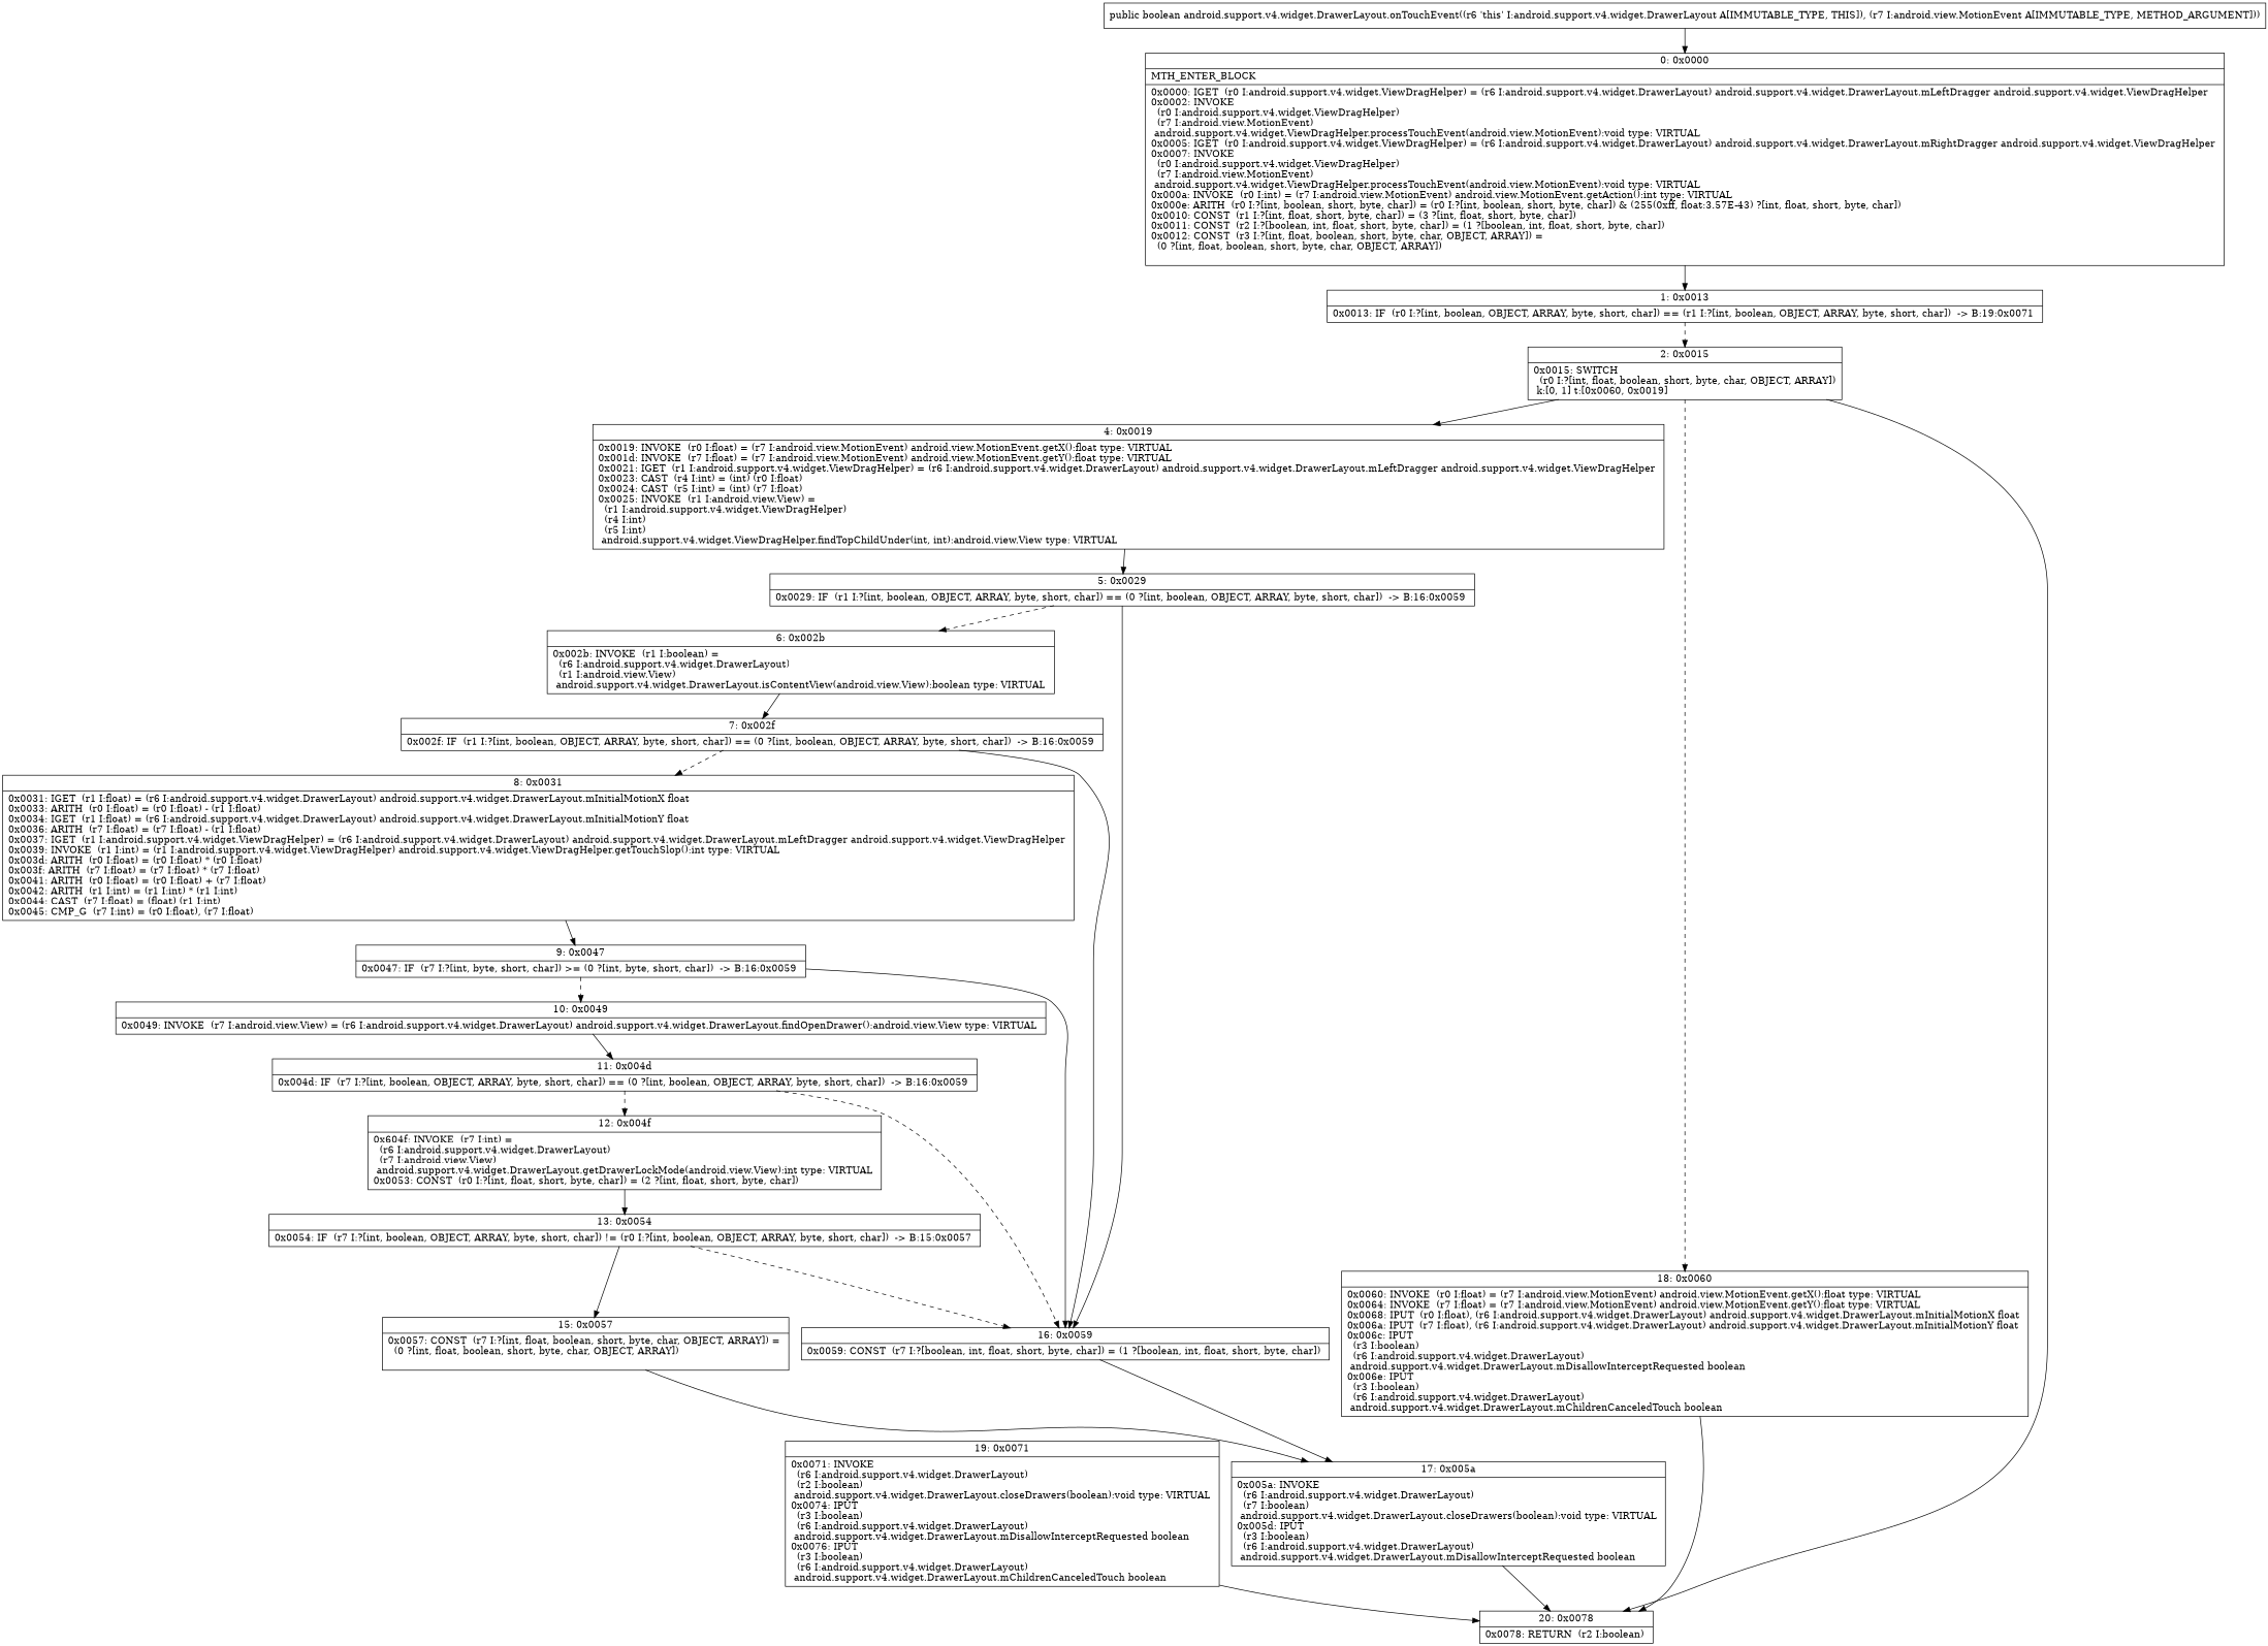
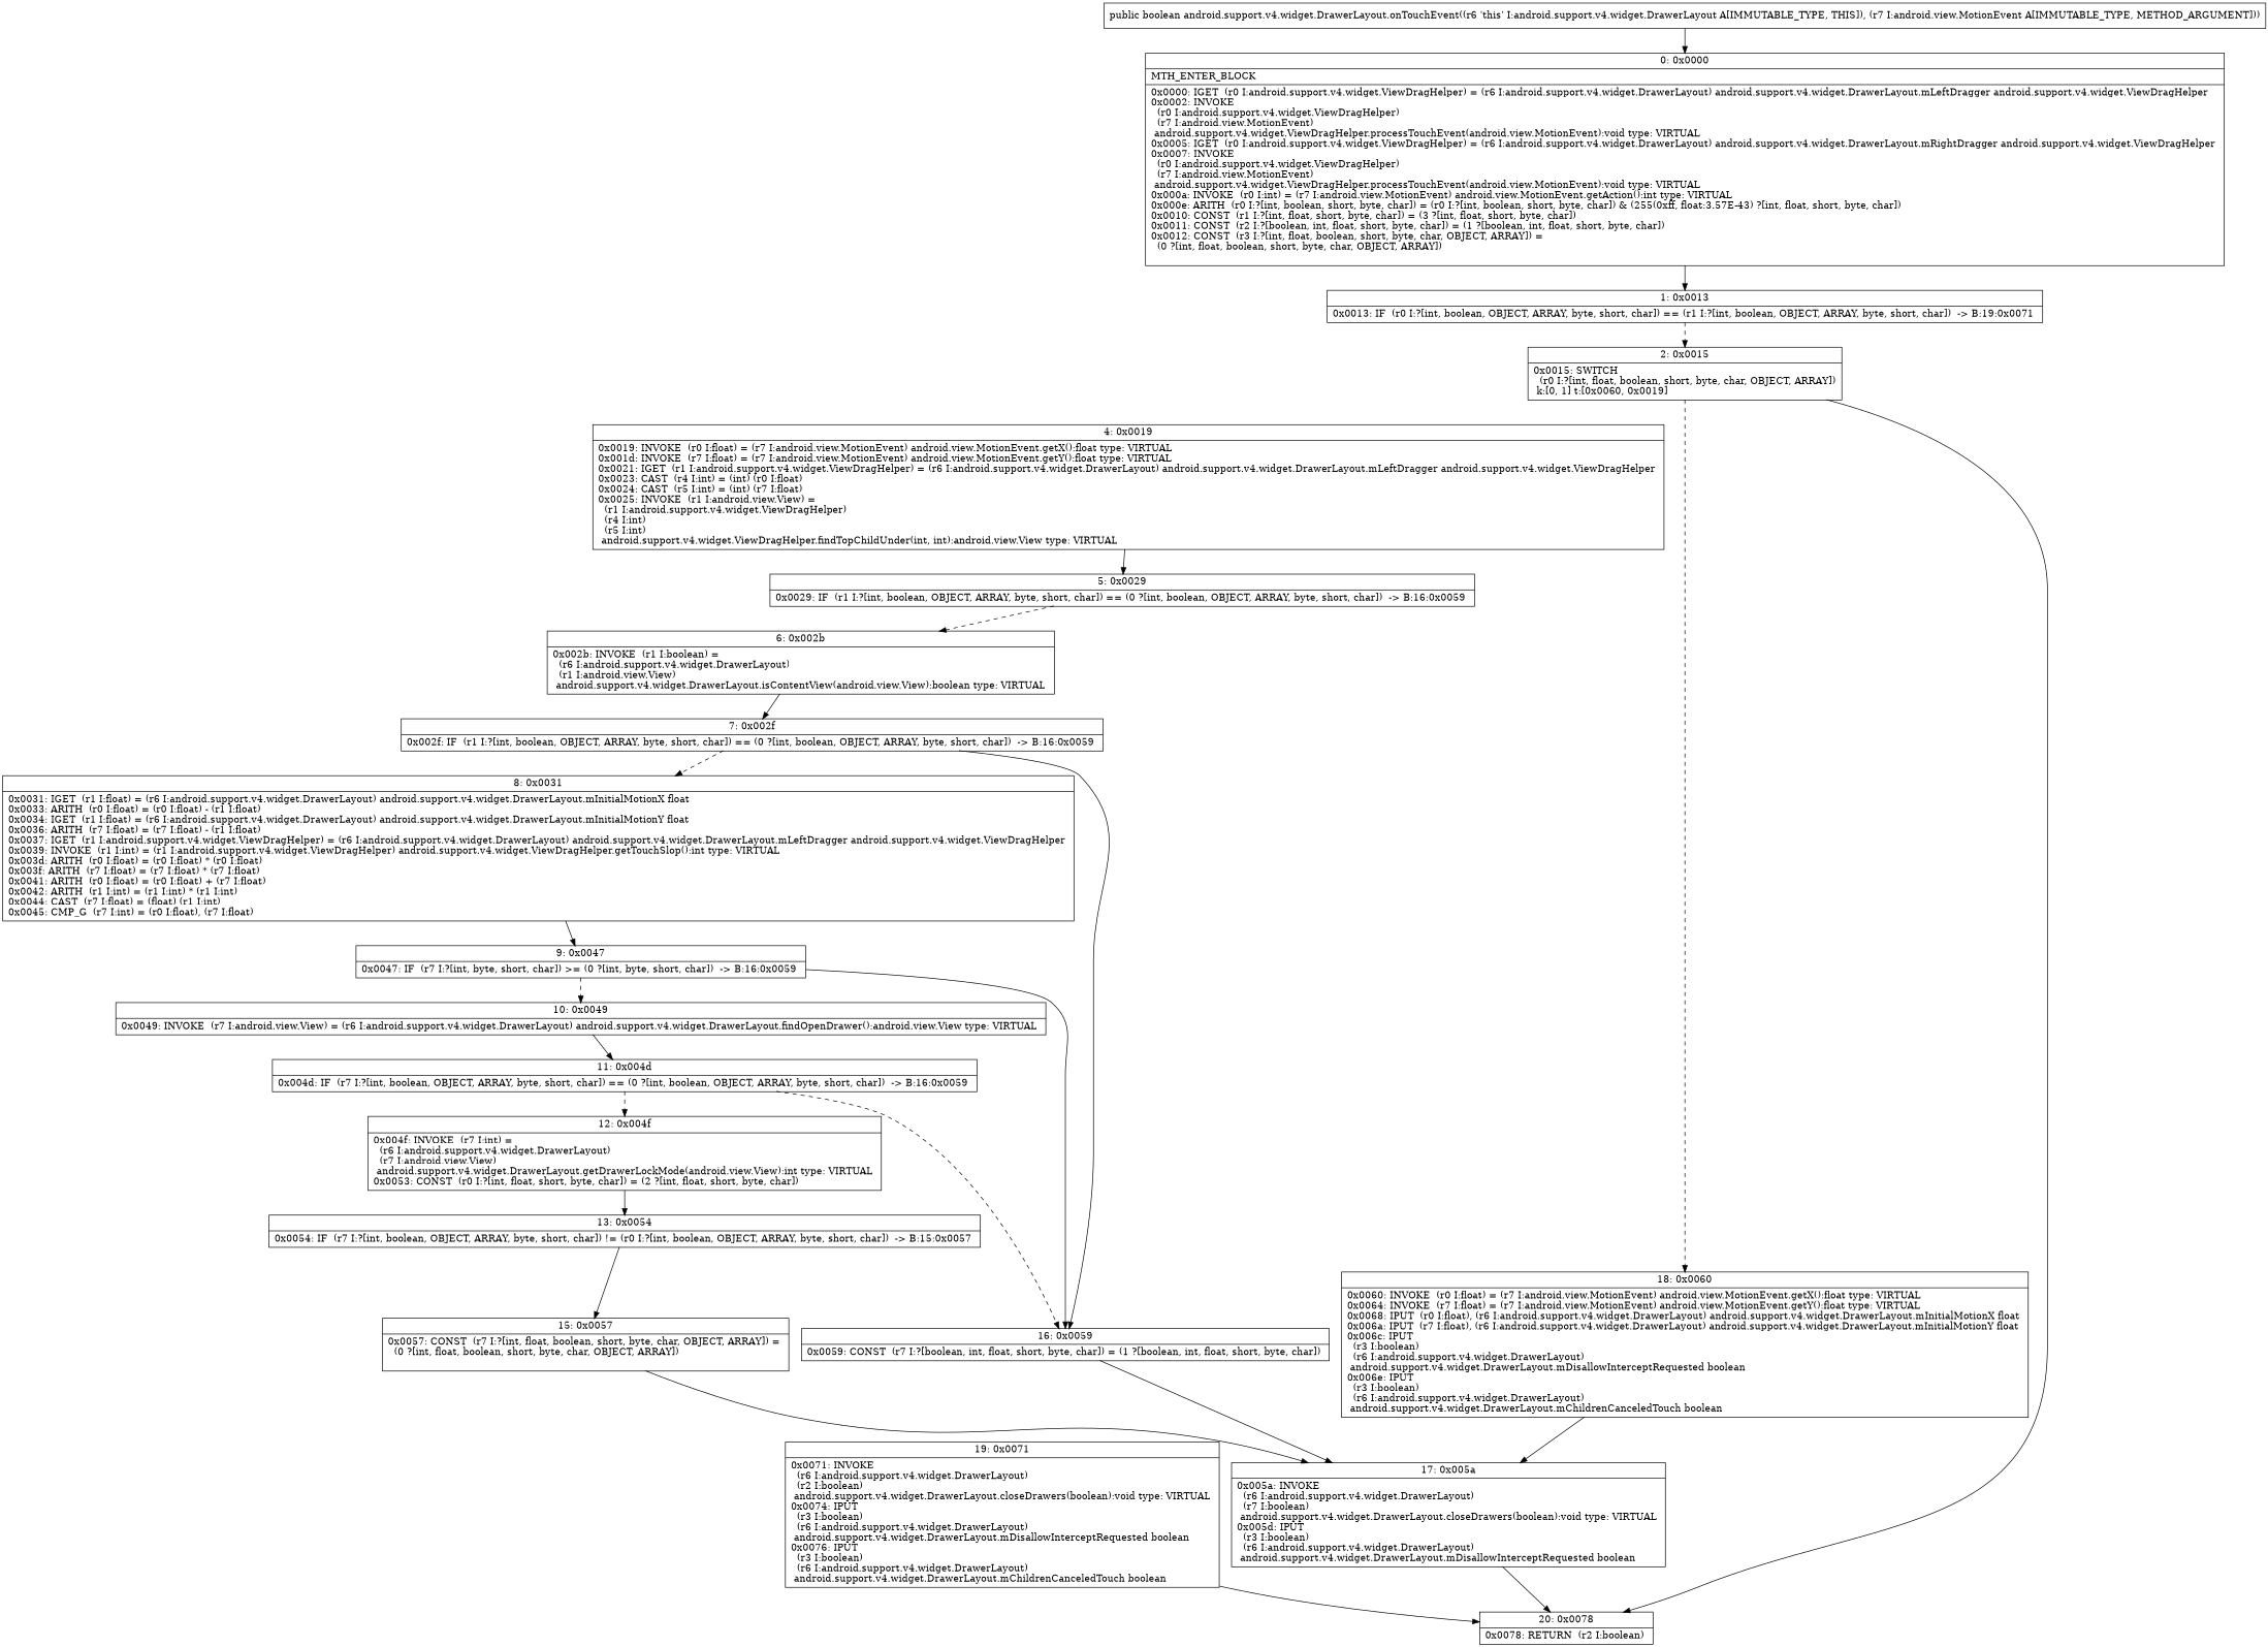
  digraph {
    node [shape=record]
    n1 [label="{0\:\ 0x0000|MTH_ENTER_BLOCK\l|0x0000: IGET  (r0 I:android.support.v4.widget.ViewDragHelper) = (r6 I:android.support.v4.widget.DrawerLayout) android.support.v4.widget.DrawerLayout.mLeftDragger android.support.v4.widget.ViewDragHelper \l0x0002: INVOKE  \l  (r0 I:android.support.v4.widget.ViewDragHelper)\l  (r7 I:android.view.MotionEvent)\l android.support.v4.widget.ViewDragHelper.processTouchEvent(android.view.MotionEvent):void type: VIRTUAL \l0x0005: IGET  (r0 I:android.support.v4.widget.ViewDragHelper) = (r6 I:android.support.v4.widget.DrawerLayout) android.support.v4.widget.DrawerLayout.mRightDragger android.support.v4.widget.ViewDragHelper \l0x0007: INVOKE  \l  (r0 I:android.support.v4.widget.ViewDragHelper)\l  (r7 I:android.view.MotionEvent)\l android.support.v4.widget.ViewDragHelper.processTouchEvent(android.view.MotionEvent):void type: VIRTUAL \l0x000a: INVOKE  (r0 I:int) = (r7 I:android.view.MotionEvent) android.view.MotionEvent.getAction():int type: VIRTUAL \l0x000e: ARITH  (r0 I:?[int, boolean, short, byte, char]) = (r0 I:?[int, boolean, short, byte, char]) & (255(0xff, float:3.57E\-43) ?[int, float, short, byte, char]) \l0x0010: CONST  (r1 I:?[int, float, short, byte, char]) = (3 ?[int, float, short, byte, char]) \l0x0011: CONST  (r2 I:?[boolean, int, float, short, byte, char]) = (1 ?[boolean, int, float, short, byte, char]) \l0x0012: CONST  (r3 I:?[int, float, boolean, short, byte, char, OBJECT, ARRAY]) = \l  (0 ?[int, float, boolean, short, byte, char, OBJECT, ARRAY])\l \l}"]
    n2 [label="{1\:\ 0x0013|0x0013: IF  (r0 I:?[int, boolean, OBJECT, ARRAY, byte, short, char]) == (r1 I:?[int, boolean, OBJECT, ARRAY, byte, short, char])  \-\> B:19:0x0071 \l}"]
    n3 [label="{2\:\ 0x0015|0x0015: SWITCH  \l  (r0 I:?[int, float, boolean, short, byte, char, OBJECT, ARRAY])\l k:[0, 1] t:[0x0060, 0x0019] \l}"]
    n4 [label="{4\:\ 0x0019|0x0019: INVOKE  (r0 I:float) = (r7 I:android.view.MotionEvent) android.view.MotionEvent.getX():float type: VIRTUAL \l0x001d: INVOKE  (r7 I:float) = (r7 I:android.view.MotionEvent) android.view.MotionEvent.getY():float type: VIRTUAL \l0x0021: IGET  (r1 I:android.support.v4.widget.ViewDragHelper) = (r6 I:android.support.v4.widget.DrawerLayout) android.support.v4.widget.DrawerLayout.mLeftDragger android.support.v4.widget.ViewDragHelper \l0x0023: CAST  (r4 I:int) = (int) (r0 I:float) \l0x0024: CAST  (r5 I:int) = (int) (r7 I:float) \l0x0025: INVOKE  (r1 I:android.view.View) = \l  (r1 I:android.support.v4.widget.ViewDragHelper)\l  (r4 I:int)\l  (r5 I:int)\l android.support.v4.widget.ViewDragHelper.findTopChildUnder(int, int):android.view.View type: VIRTUAL \l}"]
    n5 [label="{18\:\ 0x0060|0x0060: INVOKE  (r0 I:float) = (r7 I:android.view.MotionEvent) android.view.MotionEvent.getX():float type: VIRTUAL \l0x0064: INVOKE  (r7 I:float) = (r7 I:android.view.MotionEvent) android.view.MotionEvent.getY():float type: VIRTUAL \l0x0068: IPUT  (r0 I:float), (r6 I:android.support.v4.widget.DrawerLayout) android.support.v4.widget.DrawerLayout.mInitialMotionX float \l0x006a: IPUT  (r7 I:float), (r6 I:android.support.v4.widget.DrawerLayout) android.support.v4.widget.DrawerLayout.mInitialMotionY float \l0x006c: IPUT  \l  (r3 I:boolean)\l  (r6 I:android.support.v4.widget.DrawerLayout)\l android.support.v4.widget.DrawerLayout.mDisallowInterceptRequested boolean \l0x006e: IPUT  \l  (r3 I:boolean)\l  (r6 I:android.support.v4.widget.DrawerLayout)\l android.support.v4.widget.DrawerLayout.mChildrenCanceledTouch boolean \l}"]
    n6 [label="{20\:\ 0x0078|0x0078: RETURN  (r2 I:boolean) \l}"]
    n7 [label="{19\:\ 0x0071|0x0071: INVOKE  \l  (r6 I:android.support.v4.widget.DrawerLayout)\l  (r2 I:boolean)\l android.support.v4.widget.DrawerLayout.closeDrawers(boolean):void type: VIRTUAL \l0x0074: IPUT  \l  (r3 I:boolean)\l  (r6 I:android.support.v4.widget.DrawerLayout)\l android.support.v4.widget.DrawerLayout.mDisallowInterceptRequested boolean \l0x0076: IPUT  \l  (r3 I:boolean)\l  (r6 I:android.support.v4.widget.DrawerLayout)\l android.support.v4.widget.DrawerLayout.mChildrenCanceledTouch boolean \l}"]
    n8 [label="{5\:\ 0x0029|0x0029: IF  (r1 I:?[int, boolean, OBJECT, ARRAY, byte, short, char]) == (0 ?[int, boolean, OBJECT, ARRAY, byte, short, char])  \-\> B:16:0x0059 \l}"]
    n9 [label="{6\:\ 0x002b|0x002b: INVOKE  (r1 I:boolean) = \l  (r6 I:android.support.v4.widget.DrawerLayout)\l  (r1 I:android.view.View)\l android.support.v4.widget.DrawerLayout.isContentView(android.view.View):boolean type: VIRTUAL \l}"]
    n10 [label="{16\:\ 0x0059|0x0059: CONST  (r7 I:?[boolean, int, float, short, byte, char]) = (1 ?[boolean, int, float, short, byte, char]) \l}"]
    n11 [label="{7\:\ 0x002f|0x002f: IF  (r1 I:?[int, boolean, OBJECT, ARRAY, byte, short, char]) == (0 ?[int, boolean, OBJECT, ARRAY, byte, short, char])  \-\> B:16:0x0059 \l}"]
    n12 [label="{17\:\ 0x005a|0x005a: INVOKE  \l  (r6 I:android.support.v4.widget.DrawerLayout)\l  (r7 I:boolean)\l android.support.v4.widget.DrawerLayout.closeDrawers(boolean):void type: VIRTUAL \l0x005d: IPUT  \l  (r3 I:boolean)\l  (r6 I:android.support.v4.widget.DrawerLayout)\l android.support.v4.widget.DrawerLayout.mDisallowInterceptRequested boolean \l}"]
    n13 [label="{8\:\ 0x0031|0x0031: IGET  (r1 I:float) = (r6 I:android.support.v4.widget.DrawerLayout) android.support.v4.widget.DrawerLayout.mInitialMotionX float \l0x0033: ARITH  (r0 I:float) = (r0 I:float) \- (r1 I:float) \l0x0034: IGET  (r1 I:float) = (r6 I:android.support.v4.widget.DrawerLayout) android.support.v4.widget.DrawerLayout.mInitialMotionY float \l0x0036: ARITH  (r7 I:float) = (r7 I:float) \- (r1 I:float) \l0x0037: IGET  (r1 I:android.support.v4.widget.ViewDragHelper) = (r6 I:android.support.v4.widget.DrawerLayout) android.support.v4.widget.DrawerLayout.mLeftDragger android.support.v4.widget.ViewDragHelper \l0x0039: INVOKE  (r1 I:int) = (r1 I:android.support.v4.widget.ViewDragHelper) android.support.v4.widget.ViewDragHelper.getTouchSlop():int type: VIRTUAL \l0x003d: ARITH  (r0 I:float) = (r0 I:float) * (r0 I:float) \l0x003f: ARITH  (r7 I:float) = (r7 I:float) * (r7 I:float) \l0x0041: ARITH  (r0 I:float) = (r0 I:float) + (r7 I:float) \l0x0042: ARITH  (r1 I:int) = (r1 I:int) * (r1 I:int) \l0x0044: CAST  (r7 I:float) = (float) (r1 I:int) \l0x0045: CMP_G  (r7 I:int) = (r0 I:float), (r7 I:float) \l}"]
    n14 [label="{9\:\ 0x0047|0x0047: IF  (r7 I:?[int, byte, short, char]) \>= (0 ?[int, byte, short, char])  \-\> B:16:0x0059 \l}"]
    n15 [label="{10\:\ 0x0049|0x0049: INVOKE  (r7 I:android.view.View) = (r6 I:android.support.v4.widget.DrawerLayout) android.support.v4.widget.DrawerLayout.findOpenDrawer():android.view.View type: VIRTUAL \l}"]
    n16 [label="{11\:\ 0x004d|0x004d: IF  (r7 I:?[int, boolean, OBJECT, ARRAY, byte, short, char]) == (0 ?[int, boolean, OBJECT, ARRAY, byte, short, char])  \-\> B:16:0x0059 \l}"]
-   n17 [label="{12\:\ 0x004f|0x604f: INVOKE  (r7 I:int) = \l  (r6 I:android.support.v4.widget.DrawerLayout)\l  (r7 I:android.view.View)\l android.support.v4.widget.DrawerLayout.getDrawerLockMode(android.view.View):int type: VIRTUAL \l0x0053: CONST  (r0 I:?[int, float, short, byte, char]) = (2 ?[int, float, short, byte, char]) \l}"]
+   n17 [label="{12\:\ 0x004f|0x004f: INVOKE  (r7 I:int) = \l  (r6 I:android.support.v4.widget.DrawerLayout)\l  (r7 I:android.view.View)\l android.support.v4.widget.DrawerLayout.getDrawerLockMode(android.view.View):int type: VIRTUAL \l0x0053: CONST  (r0 I:?[int, float, short, byte, char]) = (2 ?[int, float, short, byte, char]) \l}"]
    n18 [label="{13\:\ 0x0054|0x0054: IF  (r7 I:?[int, boolean, OBJECT, ARRAY, byte, short, char]) != (r0 I:?[int, boolean, OBJECT, ARRAY, byte, short, char])  \-\> B:15:0x0057 \l}"]
    n19 [label="{15\:\ 0x0057|0x0057: CONST  (r7 I:?[int, float, boolean, short, byte, char, OBJECT, ARRAY]) = \l  (0 ?[int, float, boolean, short, byte, char, OBJECT, ARRAY])\l \l}"]
    n20 [label="{public boolean android.support.v4.widget.DrawerLayout.onTouchEvent((r6 'this' I:android.support.v4.widget.DrawerLayout A[IMMUTABLE_TYPE, THIS]), (r7 I:android.view.MotionEvent A[IMMUTABLE_TYPE, METHOD_ARGUMENT])) }"]
    n1 -> n2
    n2 -> n3 [style=dashed]
-   n3 -> n4
    n3 -> n5 [style=dashed]
    n3 -> n6
    n4 -> n8
-   n5 -> n6
+   n5 -> n12
    n7 -> n6
    n8 -> n9 [style=dashed]
-   n8 -> n10
    n9 -> n11
    n10 -> n12
    n11 -> n10
    n11 -> n13 [style=dashed]
    n12 -> n6
    n13 -> n14
    n14 -> n10
    n14 -> n15 [style=dashed]
    n15 -> n16
    n16 -> n10 [style=dashed]
    n16 -> n17 [style=dashed]
    n17 -> n18
-   n18 -> n10 [style=dashed]
    n18 -> n19
    n19 -> n12
    n20 -> n1
  }
